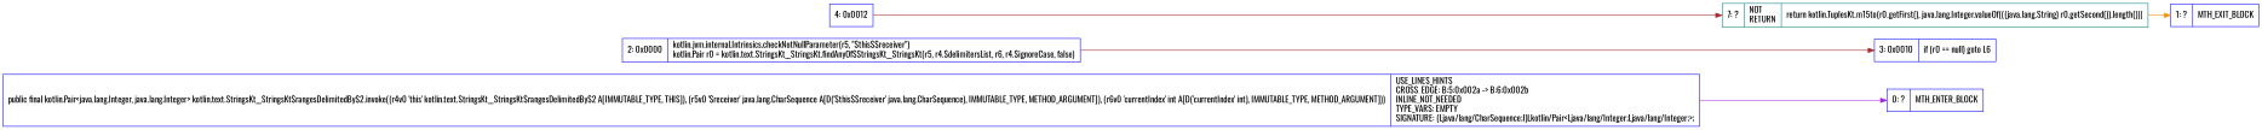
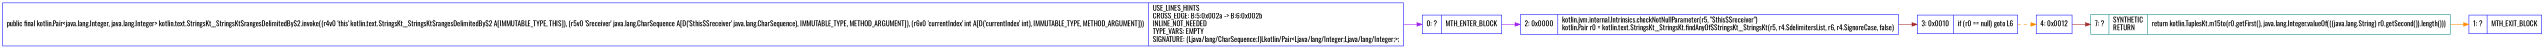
  digraph {
    fontname=Oswald
    rankdir=LR
    node [color=blue fontname=Oswald shape=record]
    edge [color=purple fontname=Oswald]
    n1 [label="{0\:\ ?|MTH_ENTER_BLOCK\l}"]
    n2 [label="{2\:\ 0x0000|kotlin.jvm.internal.Intrinsics.checkNotNullParameter(r5, \"$this$$receiver\")\lkotlin.Pair r0 = kotlin.text.StringsKt__StringsKt.findAnyOf$StringsKt__StringsKt(r5, r4.$delimitersList, r6, r4.$ignoreCase, false)\l}"]
    n3 [label="{3\:\ 0x0010|if (r0 == null) goto L6\l}"]
    n4 [label="{4\:\ 0x0012}"]
-   n5 [color=teal label="{7\:\ ?|NOT\lRETURN\l|return kotlin.TuplesKt.m15to(r0.getFirst(), java.lang.Integer.valueOf(((java.lang.String) r0.getSecond()).length()))\l}"]
+   n5 [color=teal label="{7\:\ ?|SYNTHETIC\lRETURN\l|return kotlin.TuplesKt.m15to(r0.getFirst(), java.lang.Integer.valueOf(((java.lang.String) r0.getSecond()).length()))\l}"]
    n6 [label="{1\:\ ?|MTH_EXIT_BLOCK\l}"]
    n7 [label="{public final kotlin.Pair\<java.lang.Integer, java.lang.Integer\> kotlin.text.StringsKt__StringsKt$rangesDelimitedBy$2.invoke((r4v0 'this' kotlin.text.StringsKt__StringsKt$rangesDelimitedBy$2 A[IMMUTABLE_TYPE, THIS]), (r5v0 '$receiver' java.lang.CharSequence A[D('$this$$receiver' java.lang.CharSequence), IMMUTABLE_TYPE, METHOD_ARGUMENT]), (r6v0 'currentIndex' int A[D('currentIndex' int), IMMUTABLE_TYPE, METHOD_ARGUMENT]))  | USE_LINES_HINTS\lCROSS_EDGE: B:5:0x002a \-\> B:6:0x002b\lINLINE_NOT_NEEDED\lTYPE_VARS: EMPTY\lSIGNATURE: (Ljava\/lang\/CharSequence;I)Lkotlin\/Pair\<Ljava\/lang\/Integer;Ljava\/lang\/Integer;\>;\l}"]
+   n1 -> n2
    n2 -> n3 [color=brown]
+   n3 -> n4 [color=darkorange style=dashed]
    n4 -> n5 [color=brown]
    n5 -> n6 [color=darkorange]
    n7 -> n1
  }
